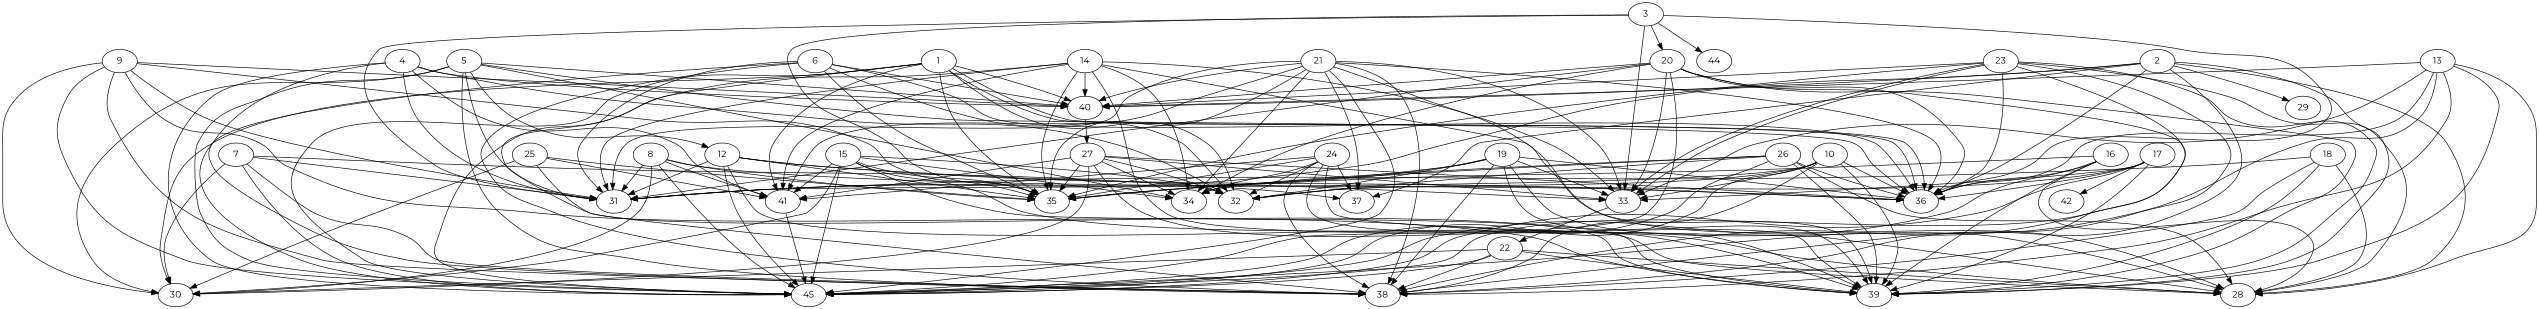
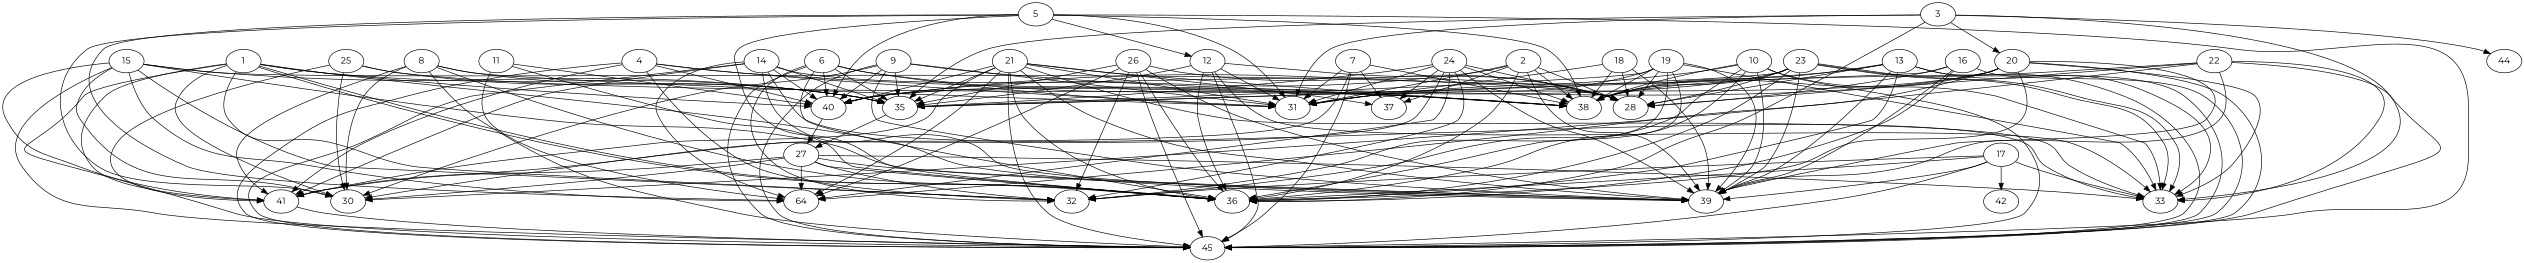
  digraph {
    fontname=Montserrat
    node [alpha=0.15 fontname=Montserrat]
    edge [fontname=Montserrat]
    1 [alpha=0.14 expect_size=16960512]
    30 [expect_size=19907584]
    32 [expect_size=9103360]
    35 [alpha=0.01 expect_size=34354176]
    36 [alpha=0.07 expect_size=34360320]
    39 [alpha=0.04 expect_size=9367552]
    40 [alpha=0.03 expect_size=30983168]
    41 [alpha=0.16 expect_size=19945472]
    45 [expect_size=21823488]
-   34 [alpha=0.02 expect_size=38377472]
+   34 [alpha=0.02 expect_size=38377472 label=64]
    27 [alpha=0.16 expect_size=19534848]
    2 [alpha=0.10 expect_size=32195584]
    28 [alpha=0.01 expect_size=40031232]
-   29 [alpha=0.09 expect_size=27298816]
    31 [alpha=0.13 expect_size=9935872]
    37 [alpha=0.18 expect_size=17536000]
    38 [alpha=0.16 expect_size=8143872]
    3 [alpha=0.00 expect_size=22279168]
    33 [alpha=0.11 expect_size=44362752]
    44 [alpha=0.02 expect_size=16000000]
    20 [alpha=0.16 expect_size=32030720]
    4 [alpha=0.13 expect_size=48448512]
    5 [alpha=0.20 expect_size=7309312]
    12 [alpha=0.14 expect_size=16771072]
    6 [alpha=0.17 expect_size=31570944]
    7 [alpha=0.03 expect_size=29503488]
    8 [alpha=0.02 expect_size=8427520]
    9 [alpha=0.02 expect_size=15016960]
    10 [alpha=0.02 expect_size=46570496]
+   11 [alpha=0.07 expect_size=31334400]
    13 [alpha=0.01 expect_size=39184384]
    14 [alpha=0.14 expect_size=40246272]
    15 [alpha=0.11 expect_size=23002112]
    16 [alpha=0.05 expect_size=21898240]
    17 [alpha=0.09 expect_size=15903744]
    42 [alpha=0.09 expect_size=49533952]
    18 [expect_size=23354368]
    19 [alpha=0.17 expect_size=28327936]
    21 [alpha=0.20 expect_size=37502976]
    22 [expect_size=6885376]
    23 [alpha=0.17 expect_size=40053760]
    24 [alpha=0.18 expect_size=41944064]
    25 [alpha=0.00 expect_size=27614208]
    26 [alpha=0.13 expect_size=7535616]
    1 -> 30
    1 -> 32
    1 -> 35
    1 -> 36
    1 -> 36
    1 -> 39
    1 -> 40
    1 -> 41
    1 -> 45
    40 -> 27
    41 -> 45
    27 -> 30
    27 -> 32
-   27 -> 35
+   35 -> 27
    27 -> 36
    27 -> 39
    27 -> 41
    27 -> 34
    27 -> 33
    2 -> 36
    2 -> 39
    2 -> 40
    2 -> 28
-   2 -> 29
    2 -> 31
    2 -> 37
    2 -> 38
    3 -> 35
    3 -> 36
    3 -> 31
    3 -> 33
    3 -> 44
    3 -> 20
    20 -> 36
    20 -> 39
    20 -> 40
    20 -> 45
    20 -> 34
    20 -> 31
    20 -> 38
    20 -> 33
    4 -> 32
    4 -> 40
    4 -> 41
    4 -> 45
    4 -> 31
    4 -> 38
    5 -> 30
    5 -> 36
    5 -> 40
    5 -> 45
    5 -> 34
    5 -> 31
    5 -> 38
    5 -> 12
    12 -> 35
    12 -> 36
    12 -> 45
    12 -> 28
    12 -> 31
    12 -> 33
    6 -> 32
    6 -> 35
    6 -> 36
    6 -> 40
    6 -> 45
    6 -> 31
    6 -> 38
    7 -> 30
    7 -> 45
    7 -> 31
    7 -> 37
    7 -> 38
    8 -> 30
    8 -> 35
    8 -> 36
    8 -> 41
    8 -> 45
    8 -> 31
    9 -> 30
    9 -> 35
    9 -> 39
    9 -> 40
    9 -> 45
    9 -> 31
    9 -> 38
    10 -> 32
    10 -> 36
    10 -> 39
    10 -> 45
    10 -> 31
    10 -> 38
    10 -> 33
+   11 -> 36
+   11 -> 40
+   11 -> 34
    13 -> 36
    13 -> 39
    13 -> 40
    13 -> 45
    13 -> 28
    13 -> 38
    13 -> 33
    14 -> 35
    14 -> 39
    14 -> 40
    14 -> 41
    14 -> 45
    14 -> 34
    14 -> 28
    14 -> 33
    15 -> 30
    15 -> 32
    15 -> 35
    15 -> 39
    15 -> 41
    15 -> 45
    15 -> 34
    15 -> 28
    16 -> 35
    16 -> 36
    16 -> 39
    16 -> 45
    16 -> 28
    17 -> 32
    17 -> 36
    17 -> 39
    17 -> 45
    17 -> 33
    17 -> 42
    18 -> 39
    18 -> 28
    18 -> 31
    18 -> 38
    19 -> 32
    19 -> 35
    19 -> 36
    19 -> 39
    19 -> 28
    19 -> 31
    19 -> 38
    19 -> 33
    21 -> 35
    21 -> 36
    21 -> 39
    21 -> 40
    21 -> 41
    21 -> 45
    21 -> 34
    21 -> 31
    21 -> 37
    21 -> 38
    21 -> 33
    22 -> 30
    22 -> 39
    22 -> 45
    22 -> 28
    22 -> 38
-   33 -> 22
+   22 -> 33
    23 -> 35
    23 -> 36
    23 -> 39
    23 -> 40
    23 -> 45
    23 -> 28
    23 -> 38
    23 -> 33
    23 -> 33
    24 -> 32
    24 -> 35
    24 -> 39
    24 -> 41
    24 -> 34
    24 -> 28
-   14 -> 31
+   24 -> 31
    24 -> 37
    24 -> 38
    25 -> 30
    25 -> 35
    25 -> 41
    25 -> 38
    26 -> 32
    26 -> 35
    26 -> 36
    26 -> 39
    26 -> 45
    26 -> 34
    26 -> 28
  }
